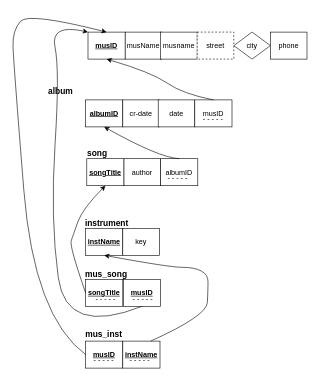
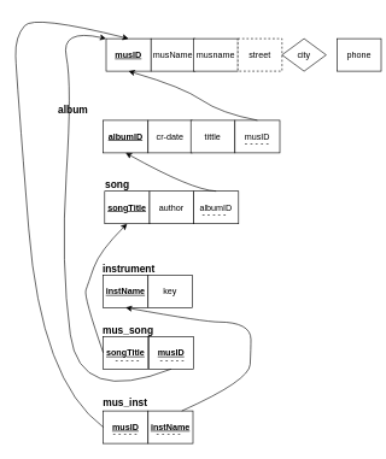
  <mxCell id="0" />
  <mxCell id="1" parent="0" />
  <mxCell id="2" value="&lt;u&gt;&lt;b&gt;musID&lt;/b&gt;&lt;/u&gt;" style="rounded=0;whiteSpace=wrap;html=1;align=center;" vertex="1" parent="1"><mxGeometry x="146" y="53" width="62" height="45" as="geometry" /></mxCell>
  <mxCell id="3" value="musName" style="rounded=0;whiteSpace=wrap;html=1;align=center;" vertex="1" parent="1"><mxGeometry x="208" y="53" width="61" height="45" as="geometry" /></mxCell>
  <mxCell id="4" value="musname" style="rounded=0;whiteSpace=wrap;html=1;align=center;" vertex="1" parent="1"><mxGeometry x="267" y="53" width="61" height="45" as="geometry" /></mxCell>
  <mxCell id="5" value="street" style="rounded=0;whiteSpace=wrap;html=1;align=center;dashed=1;" vertex="1" parent="1"><mxGeometry x="328" y="53" width="61" height="45" as="geometry" /></mxCell>
  <mxCell id="6" value="city" style="rhombus;whiteSpace=wrap;html=1;align=center;" vertex="1" parent="1"><mxGeometry x="389" y="53" width="61" height="45" as="geometry" /></mxCell>
- <mxCell id="7" value="phone" style="rounded=0;whiteSpace=wrap;html=1;align=center;" vertex="1" parent="1"><mxGeometry x="450" y="53" width="61" height="45" as="geometry" /></mxCell>
+ <mxCell id="7" value="phone" style="rounded=0;whiteSpace=wrap;html=1;align=center;" vertex="1" parent="1"><mxGeometry x="465" y="53" width="61" height="45" as="geometry" /></mxCell>
  <mxCell id="8" value="&lt;u&gt;&lt;b&gt;albumID&lt;/b&gt;&lt;/u&gt;" style="rounded=0;whiteSpace=wrap;html=1;align=center;" vertex="1" parent="1"><mxGeometry x="142" y="166" width="62" height="45" as="geometry" /></mxCell>
  <mxCell id="9" value="cr-date" style="rounded=0;whiteSpace=wrap;html=1;align=center;" vertex="1" parent="1"><mxGeometry x="204" y="166" width="61" height="45" as="geometry" /></mxCell>
- <mxCell id="10" value="date" style="rounded=0;whiteSpace=wrap;html=1;align=center;" vertex="1" parent="1"><mxGeometry x="263" y="166" width="61" height="45" as="geometry" /></mxCell>
+ <mxCell id="10" value="tittle" style="rounded=0;whiteSpace=wrap;html=1;align=center;" vertex="1" parent="1"><mxGeometry x="263" y="166" width="61" height="45" as="geometry" /></mxCell>
  <mxCell id="11" value="&lt;u&gt;&lt;b&gt;instName&lt;/b&gt;&lt;/u&gt;" style="rounded=0;whiteSpace=wrap;html=1;align=center;" vertex="1" parent="1"><mxGeometry x="142" y="380" width="62" height="45" as="geometry" /></mxCell>
  <mxCell id="12" value="key" style="rounded=0;whiteSpace=wrap;html=1;align=center;" vertex="1" parent="1"><mxGeometry x="204" y="380" width="61" height="45" as="geometry" /></mxCell>
  <mxCell id="13" value="&lt;u&gt;&lt;b&gt;songTitle&lt;/b&gt;&lt;/u&gt;" style="rounded=0;whiteSpace=wrap;html=1;align=center;" vertex="1" parent="1"><mxGeometry x="144" y="264" width="62" height="45" as="geometry" /></mxCell>
  <mxCell id="14" value="author" style="rounded=0;whiteSpace=wrap;html=1;align=center;" vertex="1" parent="1"><mxGeometry x="206" y="264" width="61" height="45" as="geometry" /></mxCell>
  <mxCell id="15" value="musID" style="rounded=0;whiteSpace=wrap;html=1;align=center;" vertex="1" parent="1"><mxGeometry x="324" y="166" width="62" height="45" as="geometry" /></mxCell>
  <mxCell id="16" value="- - - - -" style="text;html=1;align=center;verticalAlign=middle;resizable=0;points=[];autosize=1;strokeColor=none;fillColor=none;" vertex="1" parent="1"><mxGeometry x="328" y="185" width="51" height="26" as="geometry" /></mxCell>
  <mxCell id="17" value="" style="curved=1;endArrow=classic;html=1;rounded=0;exitX=0.5;exitY=0;exitDx=0;exitDy=0;entryX=0.5;entryY=1;entryDx=0;entryDy=0;" edge="1" parent="1" source="15" target="2"><mxGeometry width="50" height="50" relative="1" as="geometry"><mxPoint x="254" y="156" as="sourcePoint" /><mxPoint x="304" y="106" as="targetPoint" /><Array as="points"><mxPoint x="304" y="156" /><mxPoint x="252" y="120" /></Array></mxGeometry></mxCell>
  <mxCell id="18" value="albumID" style="rounded=0;whiteSpace=wrap;html=1;align=center;" vertex="1" parent="1"><mxGeometry x="267" y="264" width="62" height="45" as="geometry" /></mxCell>
  <mxCell id="19" value="- - - - -" style="text;html=1;align=center;verticalAlign=middle;resizable=0;points=[];autosize=1;strokeColor=none;fillColor=none;" vertex="1" parent="1"><mxGeometry x="269" y="283" width="51" height="26" as="geometry" /></mxCell>
  <mxCell id="20" value="" style="curved=1;endArrow=classic;html=1;rounded=0;exitX=0.5;exitY=0;exitDx=0;exitDy=0;entryX=0.5;entryY=1;entryDx=0;entryDy=0;" edge="1" parent="1" source="18" target="8"><mxGeometry width="50" height="50" relative="1" as="geometry"><mxPoint x="214" y="262" as="sourcePoint" /><mxPoint x="264" y="212" as="targetPoint" /><Array as="points"><mxPoint x="264" y="262" /></Array></mxGeometry></mxCell>
  <mxCell id="21" value="&lt;u&gt;&lt;b&gt;songTitle&lt;/b&gt;&lt;/u&gt;" style="rounded=0;whiteSpace=wrap;html=1;align=center;" vertex="1" parent="1"><mxGeometry x="142" y="465" width="62" height="45" as="geometry" /></mxCell>
  <mxCell id="22" value="&lt;u&gt;&lt;b&gt;musID&lt;/b&gt;&lt;/u&gt;" style="rounded=0;whiteSpace=wrap;html=1;align=center;" vertex="1" parent="1"><mxGeometry x="205" y="465" width="62" height="45" as="geometry" /></mxCell>
  <mxCell id="23" value="- - - - -" style="text;html=1;align=center;verticalAlign=middle;resizable=0;points=[];autosize=1;strokeColor=none;fillColor=none;" vertex="1" parent="1"><mxGeometry x="149.5" y="484" width="51" height="26" as="geometry" /></mxCell>
  <mxCell id="24" value="- - - - -" style="text;html=1;align=center;verticalAlign=middle;resizable=0;points=[];autosize=1;strokeColor=none;fillColor=none;" vertex="1" parent="1"><mxGeometry x="211" y="484" width="51" height="26" as="geometry" /></mxCell>
  <mxCell id="25" value="" style="curved=1;endArrow=classic;html=1;rounded=0;entryX=0.5;entryY=1;entryDx=0;entryDy=0;exitX=0;exitY=0.5;exitDx=0;exitDy=0;" edge="1" parent="1" source="21" target="13"><mxGeometry width="50" height="50" relative="1" as="geometry"><mxPoint x="121" y="482" as="sourcePoint" /><mxPoint x="132" y="373" as="targetPoint" /><Array as="points"><mxPoint x="115" y="410" /><mxPoint x="121" y="392" /><mxPoint x="137" y="347" /></Array></mxGeometry></mxCell>
  <mxCell id="26" value="" style="curved=1;endArrow=classic;html=1;rounded=0;exitX=0.5;exitY=1;exitDx=0;exitDy=0;entryX=0;entryY=0;entryDx=0;entryDy=0;" edge="1" parent="1" source="22" target="2"><mxGeometry width="50" height="50" relative="1" as="geometry"><mxPoint x="213" y="541" as="sourcePoint" /><mxPoint x="101" y="34" as="targetPoint" /><Array as="points"><mxPoint x="110" y="560" /><mxPoint x="83" y="365" /><mxPoint x="99" y="117" /><mxPoint x="83" y="39" /></Array></mxGeometry></mxCell>
  <mxCell id="27" value="&lt;u&gt;&lt;b&gt;musID&lt;/b&gt;&lt;/u&gt;" style="rounded=0;whiteSpace=wrap;html=1;align=center;" vertex="1" parent="1"><mxGeometry x="142" y="568" width="62" height="45" as="geometry" /></mxCell>
  <mxCell id="28" value="&lt;u&gt;&lt;b&gt;instName&lt;/b&gt;&lt;/u&gt;" style="rounded=0;whiteSpace=wrap;html=1;align=center;" vertex="1" parent="1"><mxGeometry x="204" y="568" width="62" height="45" as="geometry" /></mxCell>
  <mxCell id="29" value="- - - - -" style="text;html=1;align=center;verticalAlign=middle;resizable=0;points=[];autosize=1;strokeColor=none;fillColor=none;" vertex="1" parent="1"><mxGeometry x="146" y="587" width="51" height="26" as="geometry" /></mxCell>
  <mxCell id="30" value="- - - - -" style="text;html=1;align=center;verticalAlign=middle;resizable=0;points=[];autosize=1;strokeColor=none;fillColor=none;" vertex="1" parent="1"><mxGeometry x="206" y="587" width="51" height="26" as="geometry" /></mxCell>
  <mxCell id="31" value="" style="curved=1;endArrow=classic;html=1;rounded=0;exitX=0;exitY=0.5;exitDx=0;exitDy=0;entryX=0.5;entryY=0;entryDx=0;entryDy=0;" edge="1" parent="1" source="27" target="2"><mxGeometry width="50" height="50" relative="1" as="geometry"><mxPoint x="-28" y="557" as="sourcePoint" /><mxPoint x="45" y="29" as="targetPoint" /><Array as="points"><mxPoint x="56" y="527" /><mxPoint x="22" y="105" /><mxPoint x="20" y="50" /><mxPoint x="47" y="20" /></Array></mxGeometry></mxCell>
  <mxCell id="32" value="" style="curved=1;endArrow=classic;html=1;rounded=0;exitX=0.75;exitY=0;exitDx=0;exitDy=0;entryX=0.5;entryY=1;entryDx=0;entryDy=0;" edge="1" parent="1" source="28" target="11"><mxGeometry width="50" height="50" relative="1" as="geometry"><mxPoint x="294" y="526" as="sourcePoint" /><mxPoint x="299" y="436" as="targetPoint" /><Array as="points"><mxPoint x="344" y="526" /><mxPoint x="346" y="481" /><mxPoint x="346" y="457" /><mxPoint x="323" y="445" /><mxPoint x="282" y="445" /></Array></mxGeometry></mxCell>
  <mxCell id="33" value="&lt;font style=&quot;font-size: 14px;&quot;&gt;&lt;b&gt;album&lt;/b&gt;&lt;/font&gt;" style="text;html=1;align=center;verticalAlign=middle;resizable=0;points=[];autosize=1;strokeColor=none;fillColor=none;" vertex="1" parent="1"><mxGeometry x="70" y="137" width="59" height="29" as="geometry" /></mxCell>
  <mxCell id="34" value="&lt;font style=&quot;font-size: 14px;&quot;&gt;&lt;b&gt;song&lt;/b&gt;&lt;/font&gt;" style="text;html=1;align=center;verticalAlign=middle;resizable=0;points=[];autosize=1;strokeColor=none;fillColor=none;" vertex="1" parent="1"><mxGeometry x="135" y="240" width="51" height="29" as="geometry" /></mxCell>
  <mxCell id="35" value="&lt;font style=&quot;font-size: 14px;&quot;&gt;&lt;b&gt;instrument&lt;/b&gt;&lt;/font&gt;" style="text;html=1;align=center;verticalAlign=middle;resizable=0;points=[];autosize=1;strokeColor=none;fillColor=none;" vertex="1" parent="1"><mxGeometry x="132" y="356" width="90" height="29" as="geometry" /></mxCell>
  <mxCell id="36" value="&lt;font style=&quot;font-size: 14px;&quot;&gt;&lt;b&gt;mus_inst&lt;/b&gt;&lt;/font&gt;" style="text;html=1;align=center;verticalAlign=middle;resizable=0;points=[];autosize=1;strokeColor=none;fillColor=none;" vertex="1" parent="1"><mxGeometry x="132" y="541" width="79" height="29" as="geometry" /></mxCell>
  <mxCell id="37" value="&lt;font style=&quot;font-size: 14px;&quot;&gt;&lt;b&gt;mus_song&lt;/b&gt;&lt;/font&gt;" style="text;html=1;align=center;verticalAlign=middle;resizable=0;points=[];autosize=1;strokeColor=none;fillColor=none;" vertex="1" parent="1"><mxGeometry x="132" y="441" width="88" height="29" as="geometry" /></mxCell>
